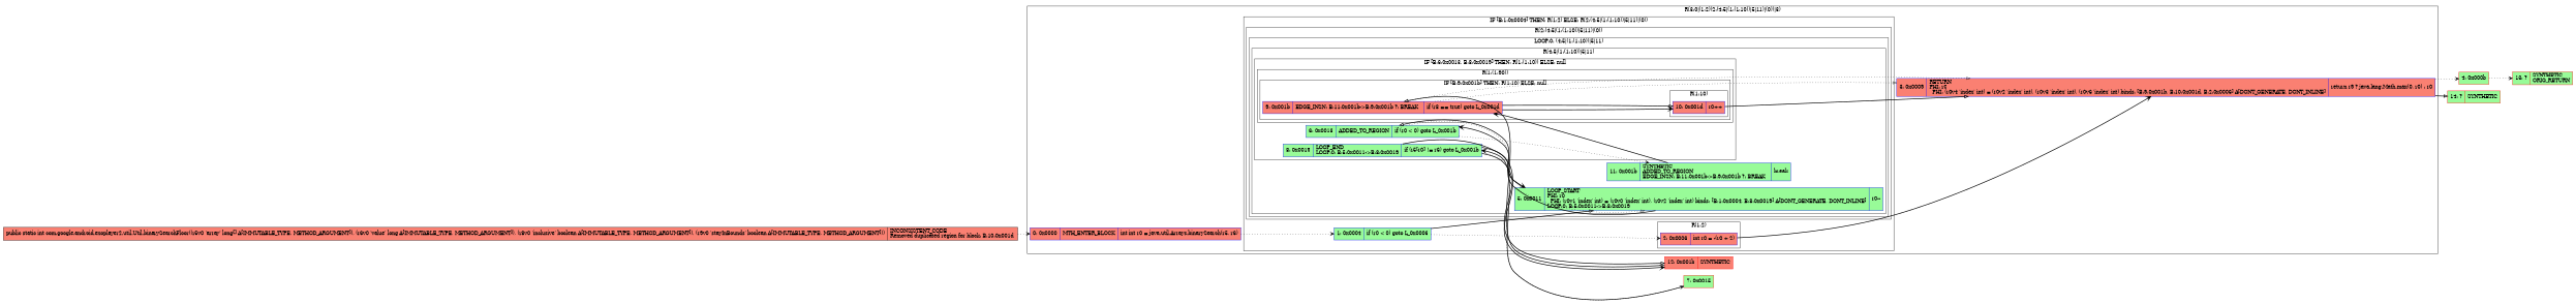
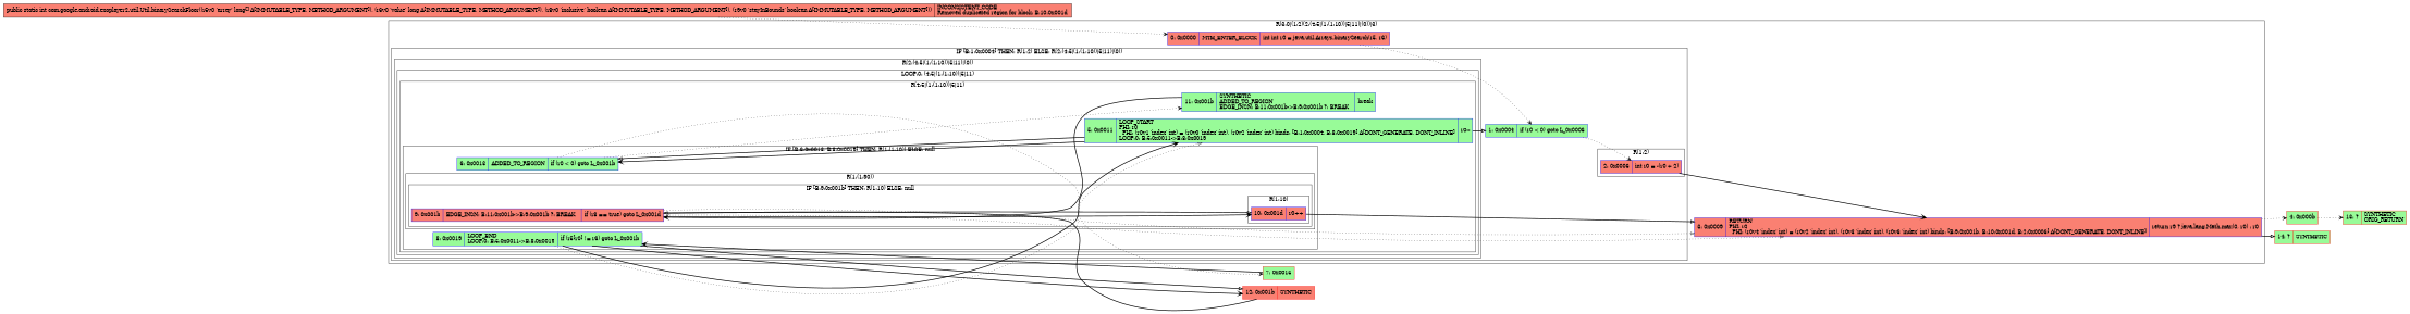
  digraph {
    rankdir=LR
    node [color=blue fillcolor=palegreen shape=record style=filled]
    edge [arrowhead=vee style=bold]
    n1 [fillcolor=salmon label="{2\:\ 0x0006|int r0 = \-(r0 + 2)\l}"]
    n2 [fillcolor=salmon label="{10\:\ 0x001d|r0++\l}"]
    n3 [fillcolor=salmon label="{9\:\ 0x001b|EDGE_INSN: B:11:0x001b\-\>B:9:0x001b ?: BREAK  \l|if (r8 == true) goto L_0x001d\l}"]
    n4 [label="{8\:\ 0x0019|LOOP_END\lLOOP:0: B:5:0x0011\-\>B:8:0x0019\l|if (r5[r0] != r6) goto L_0x001b\l}"]
    n5 [label="{6\:\ 0x0013|ADDED_TO_REGION\l|if (r0 \< 0) goto L_0x001b\l}"]
    n6 [label="{5\:\ 0x0011|LOOP_START\lPHI: r0 \l  PHI: (r0v1 'index' int) = (r0v0 'index' int), (r0v2 'index' int) binds: [B:1:0x0004, B:8:0x0019] A[DONT_GENERATE, DONT_INLINE]\lLOOP:0: B:5:0x0011\-\>B:8:0x0019\l|r0\-\-\l}"]
    n7 [label="{11\:\ 0x001b|SYNTHETIC\lADDED_TO_REGION\lEDGE_INSN: B:11:0x001b\-\>B:9:0x001b ?: BREAK  \l|break\l}"]
    n8 [label="{1\:\ 0x0004|if (r0 \< 0) goto L_0x0006\l}"]
    n9 [fillcolor=salmon label="{0\:\ 0x0000|MTH_ENTER_BLOCK\l|int int r0 = java.util.Arrays.binarySearch(r5, r6)\l}"]
    n10 [fillcolor=salmon label="{3\:\ 0x0009|RETURN\lPHI: r0 \l  PHI: (r0v4 'index' int) = (r0v2 'index' int), (r0v3 'index' int), (r0v6 'index' int) binds: [B:9:0x001b, B:10:0x001d, B:2:0x0006] A[DONT_GENERATE, DONT_INLINE]\l|return r9 ? java.lang.Math.max(0, r0) : r0\l}"]
    n11 [color=red fillcolor=salmon label="{12\:\ 0x001b|SYNTHETIC\l}"]
    n12 [color=red label="{7\:\ 0x0015}"]
    n13 [color=red label="{4\:\ 0x000b}"]
    n14 [color=red label="{14\:\ ?|SYNTHETIC\l}"]
    n15 [color=red label="{13\:\ ?|SYNTHETIC\lORIG_RETURN\l}"]
    n16 [fillcolor=salmon label="{public static int com.google.android.exoplayer2.util.Util.binarySearchFloor((r5v0 'array' long[] A[IMMUTABLE_TYPE, METHOD_ARGUMENT]), (r6v0 'value' long A[IMMUTABLE_TYPE, METHOD_ARGUMENT]), (r8v0 'inclusive' boolean A[IMMUTABLE_TYPE, METHOD_ARGUMENT]), (r9v0 'stayInBounds' boolean A[IMMUTABLE_TYPE, METHOD_ARGUMENT]))  | INCONSISTENT_CODE\lRemoved duplicated region for block: B:10:0x001d \l}" color=""]
    subgraph cluster_1 {
      label="R(3:0|(1:2)(2:(4:5|(1:(1:10))|5|11)|(0))|3)"
      n9
      n10
      subgraph cluster_2 {
        label="IF [B:1:0x0004] THEN: R(1:2) ELSE: R(2:(4:5|(1:(1:10))|5|11)|(0))"
        n8
        subgraph cluster_3 {
          label="R(1:2)"
          n1
        }
        subgraph cluster_4 {
          label="R(2:(4:5|(1:(1:10))|5|11)|(0))"
          subgraph cluster_5 {
            label="LOOP:0: (4:5|(1:(1:10))|5|11)"
            subgraph cluster_6 {
              label="R(4:5|(1:(1:10))|5|11)"
              n6
              n7
              subgraph cluster_7 {
                label="IF [B:6:0x0013, B:8:0x0019] THEN: R(1:(1:10)) ELSE: null"
                n4
                n5
                subgraph cluster_8 {
                  label="R(1:(1:90))"
                  subgraph cluster_9 {
                    label="IF [B:9:0x001b] THEN: R(1:10) ELSE: null"
                    n3
                    subgraph cluster_10 {
                      label="R(1:10)"
                      n2
                    }
                  }
                }
              }
            }
          }
          subgraph cluster_11 {
            label="IF [B:9:0x001b] THEN: R(0) ELSE: null"
            subgraph cluster_12 {
              label="R(0)"
            }
          }
        }
      }
    }
    n1 -> n10
    n2 -> n10 [arrowhead=onormal]
    n3 -> n2
    n3 -> n2 [arrowhead=onormal]
    n3 -> n10 [arrowhead=onormal style=dotted]
    n3 -> n10 [arrowhead=onormal style=dotted]
    n4 -> n6 [arrowhead=onormal style=dotted]
    n4 -> n6
    n4 -> n11
    n4 -> n11 [arrowhead=onormal]
    n5 -> n7 [style=dotted]
    n5 -> n12 [style=dotted]
    n6 -> n5
    n6 -> n5 [arrowhead=onormal]
    n7 -> n3
    n8 -> n1 [style=dotted]
-   n8 -> n6 [arrowhead=onormal]
+   n6 -> n8 [arrowhead=onormal]
    n9 -> n8 [style=dotted]
    n10 -> n13 [style=dotted]
    n10 -> n14 [arrowhead=onormal]
    n11 -> n3 [arrowhead=onormal]
    n12 -> n4
    n13 -> n15 [style=dotted]
    n16 -> n9 [style=dotted]
  }
